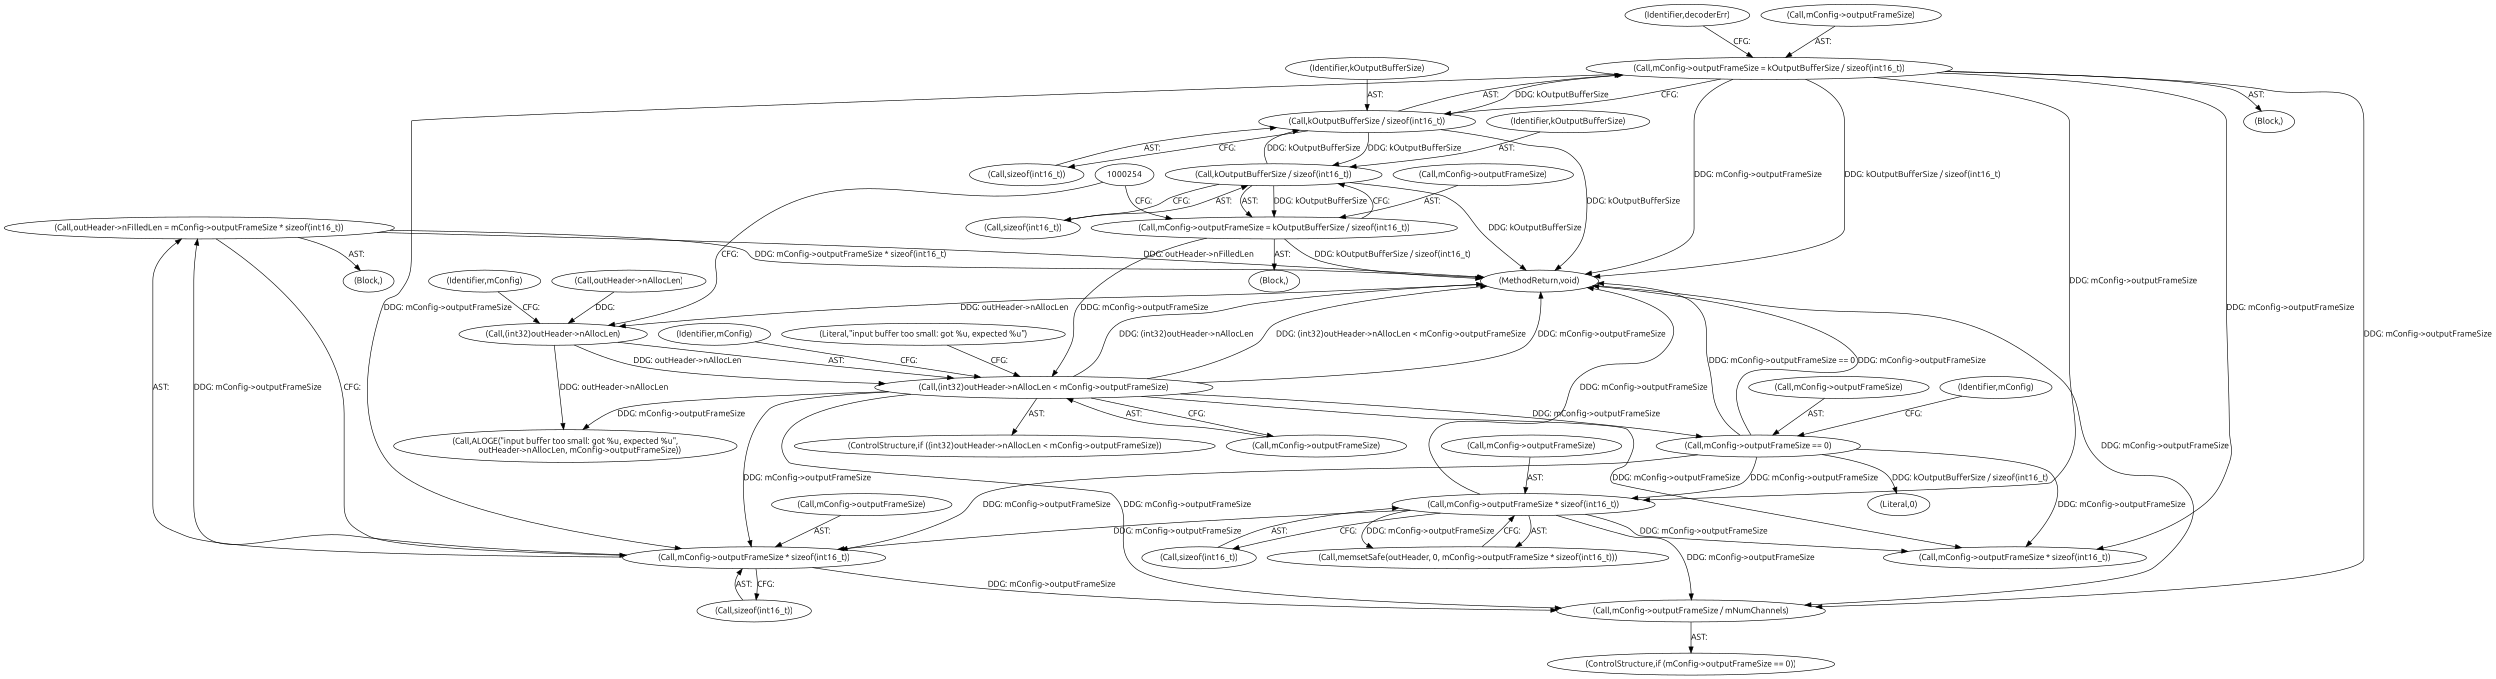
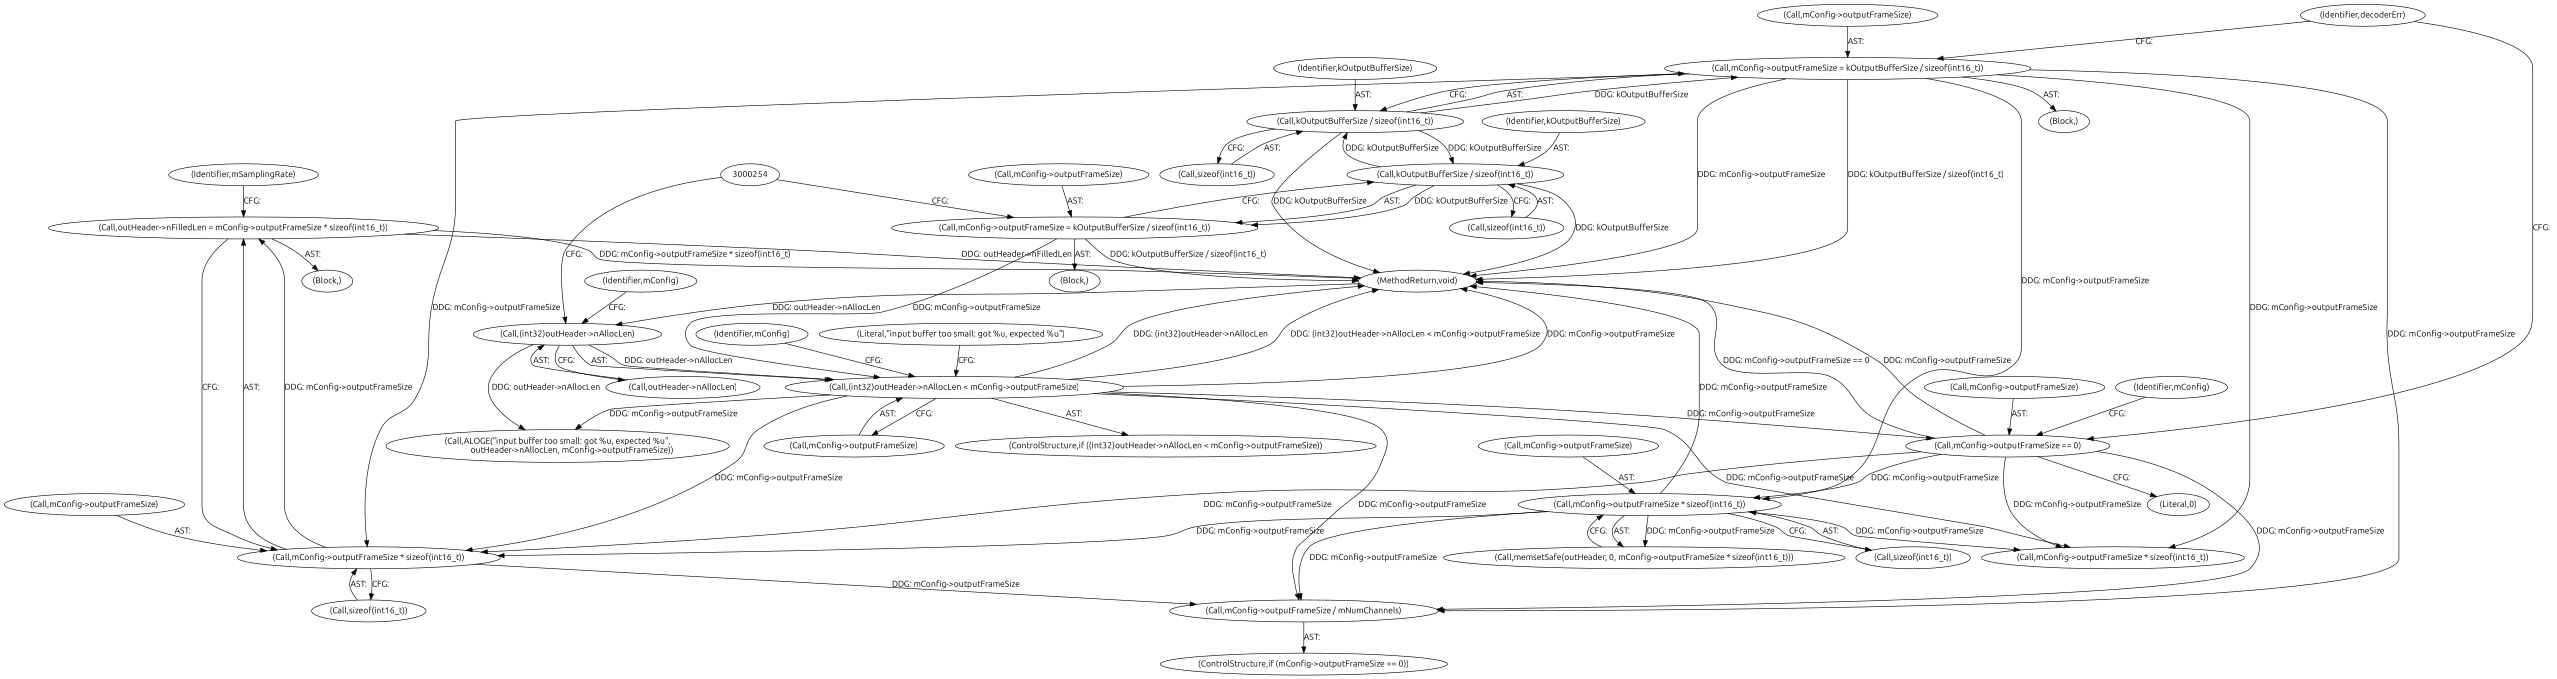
  digraph {
    fontname=Ubuntu
    node [fontname=Ubuntu]
    edge [fontname=Ubuntu]
    n1 [label="(Call,outHeader->nFilledLen = mConfig->outputFrameSize * sizeof(int16_t))"]
    n2 [label="(Call,mConfig->outputFrameSize * sizeof(int16_t))"]
    n3 [label="(MethodReturn,void)"]
    n4 [label="(Block,)"]
    n5 [label="(Call,sizeof(int16_t))"]
    n6 [label="(Call,mConfig->outputFrameSize / mNumChannels)"]
    n7 [label="(Call,(int32)outHeader->nAllocLen)"]
    n8 [label="(ControlStructure,if (mConfig->outputFrameSize == 0))"]
    n9 [label="(Call,mConfig->outputFrameSize = kOutputBufferSize / sizeof(int16_t))"]
    n10 [label="(Call,kOutputBufferSize / sizeof(int16_t))"]
    n11 [label="(Call,mConfig->outputFrameSize * sizeof(int16_t))"]
    n12 [label="(Block,)"]
    n13 [label="(Call,mConfig->outputFrameSize * sizeof(int16_t))"]
    n14 [label="(Call,kOutputBufferSize / sizeof(int16_t))"]
    n15 [label="(Call,sizeof(int16_t))"]
    n16 [label="(Call,sizeof(int16_t))"]
    n17 [label="(Call,memsetSafe(outHeader, 0, mConfig->outputFrameSize * sizeof(int16_t)))"]
    n18 [label="(Call,mConfig->outputFrameSize = kOutputBufferSize / sizeof(int16_t))"]
    n19 [label="(Call,sizeof(int16_t))"]
    n20 [label="(Call,(int32)outHeader->nAllocLen < mConfig->outputFrameSize)"]
    n21 [label="(Block,)"]
    n22 [label="(Call,mConfig->outputFrameSize == 0)"]
    n23 [label="(ControlStructure,if ((int32)outHeader->nAllocLen < mConfig->outputFrameSize))"]
    n24 [label="(Call,mConfig->outputFrameSize)"]
    n25 [label="(Call,ALOGE(\"input buffer too small: got %u, expected %u\",\n                outHeader->nAllocLen, mConfig->outputFrameSize))"]
    n26 [label="(Literal,0)"]
    n27 [label="(Call,outHeader->nAllocLen)"]
    n28 [label="(Identifier,mConfig)"]
    n29 [label="(Identifier,decoderErr)"]
+   n30 [label="(Identifier,mSamplingRate)"]
    n31 [label="(Literal,\"input buffer too small: got %u, expected %u\")"]
    n32 [label="(Call,mConfig->outputFrameSize)"]
    n33 [label="(Call,mConfig->outputFrameSize)"]
    n34 [label="(Identifier,kOutputBufferSize)"]
    n35 [label="(Call,mConfig->outputFrameSize)"]
    n36 [label="(Identifier,mConfig)"]
    n37 [label="(Call,mConfig->outputFrameSize)"]
    n38 [label="(Identifier,kOutputBufferSize)"]
    n39 [label="(Identifier,mConfig)"]
    n40 [label="(Call,mConfig->outputFrameSize)"]
-   1000254
+   1000254 [label=3000254]
    n1 -> n2 [label="CFG: "]
    n1 -> n3 [label="DDG: outHeader->nFilledLen"]
    n1 -> n3 [label="DDG: mConfig->outputFrameSize * sizeof(int16_t)"]
    n1 -> n4 [label="AST: "]
    n2 -> n1 [label="AST: "]
    n2 -> n1 [label="DDG: mConfig->outputFrameSize"]
    n2 -> n5 [label="CFG: "]
    n2 -> n6 [label="DDG: mConfig->outputFrameSize"]
    n3 -> n7 [label="DDG: outHeader->nAllocLen"]
    n5 -> n2 [label="AST: "]
    n6 -> n8 [label="AST: "]
    n7 -> n20 [label="AST: "]
    n7 -> n20 [label="DDG: outHeader->nAllocLen"]
    n7 -> n25 [label="DDG: outHeader->nAllocLen"]
+   n7 -> n27 [label="CFG: "]
    n9 -> n2 [label="DDG: mConfig->outputFrameSize"]
    n9 -> n3 [label="DDG: mConfig->outputFrameSize"]
    n9 -> n3 [label="DDG: kOutputBufferSize / sizeof(int16_t)"]
    n9 -> n6 [label="DDG: mConfig->outputFrameSize"]
    n9 -> n10 [label="CFG: "]
    n9 -> n11 [label="DDG: mConfig->outputFrameSize"]
    n9 -> n12 [label="AST: "]
    n9 -> n13 [label="DDG: mConfig->outputFrameSize"]
    n10 -> n3 [label="DDG: kOutputBufferSize"]
    n10 -> n9 [label="AST: "]
    n10 -> n9 [label="DDG: kOutputBufferSize"]
    n10 -> n14 [label="DDG: kOutputBufferSize"]
    n10 -> n15 [label="CFG: "]
    n11 -> n2 [label="DDG: mConfig->outputFrameSize"]
    n11 -> n3 [label="DDG: mConfig->outputFrameSize"]
    n11 -> n6 [label="DDG: mConfig->outputFrameSize"]
    n11 -> n13 [label="DDG: mConfig->outputFrameSize"]
    n11 -> n16 [label="CFG: "]
    n11 -> n17 [label="AST: "]
    n11 -> n17 [label="DDG: mConfig->outputFrameSize"]
    n14 -> n3 [label="DDG: kOutputBufferSize"]
    n14 -> n10 [label="DDG: kOutputBufferSize"]
    n14 -> n18 [label="AST: "]
    n14 -> n18 [label="DDG: kOutputBufferSize"]
    n14 -> n19 [label="CFG: "]
    n15 -> n10 [label="AST: "]
    n16 -> n11 [label="AST: "]
    n17 -> n11 [label="CFG: "]
    n18 -> n3 [label="DDG: kOutputBufferSize / sizeof(int16_t)"]
    n18 -> n14 [label="CFG: "]
    n18 -> n20 [label="DDG: mConfig->outputFrameSize"]
    n18 -> n21 [label="AST: "]
    n19 -> n14 [label="AST: "]
    n20 -> n2 [label="DDG: mConfig->outputFrameSize"]
    n20 -> n3 [label="DDG: (int32)outHeader->nAllocLen"]
    n20 -> n3 [label="DDG: (int32)outHeader->nAllocLen < mConfig->outputFrameSize"]
    n20 -> n3 [label="DDG: mConfig->outputFrameSize"]
    n20 -> n6 [label="DDG: mConfig->outputFrameSize"]
    n20 -> n13 [label="DDG: mConfig->outputFrameSize"]
    n20 -> n22 [label="DDG: mConfig->outputFrameSize"]
    n20 -> n23 [label="AST: "]
    n20 -> n24 [label="CFG: "]
    n20 -> n25 [label="DDG: mConfig->outputFrameSize"]
    n22 -> n2 [label="DDG: mConfig->outputFrameSize"]
    n22 -> n3 [label="DDG: mConfig->outputFrameSize == 0"]
    n22 -> n3 [label="DDG: mConfig->outputFrameSize"]
-   n3 -> n6 [label="DDG: mConfig->outputFrameSize"]
+   n22 -> n6 [label="DDG: mConfig->outputFrameSize"]
    n22 -> n11 [label="DDG: mConfig->outputFrameSize"]
    n22 -> n13 [label="DDG: mConfig->outputFrameSize"]
-   n22 -> n26 [label="DDG: kOutputBufferSize / sizeof(int16_t)"]
+   n22 -> n26 [label="CFG: "]
    n24 -> n20 [label="AST: "]
-   n27 -> n7 [label="DDG: "]
+   n27 -> n7 [label="AST: "]
    n28 -> n20 [label="CFG: "]
    n29 -> n9 [label="CFG: "]
+   n29 -> n22 [label="CFG: "]
+   n30 -> n1 [label="CFG: "]
    n31 -> n20 [label="CFG: "]
    n32 -> n9 [label="AST: "]
    n33 -> n22 [label="AST: "]
    n34 -> n14 [label="AST: "]
    n35 -> n18 [label="AST: "]
    n36 -> n22 [label="CFG: "]
    n37 -> n2 [label="AST: "]
    n38 -> n10 [label="AST: "]
    n39 -> n7 [label="CFG: "]
    n40 -> n11 [label="AST: "]
    1000254 -> n7 [label="CFG: "]
    1000254 -> n18 [label="CFG: "]
  }
